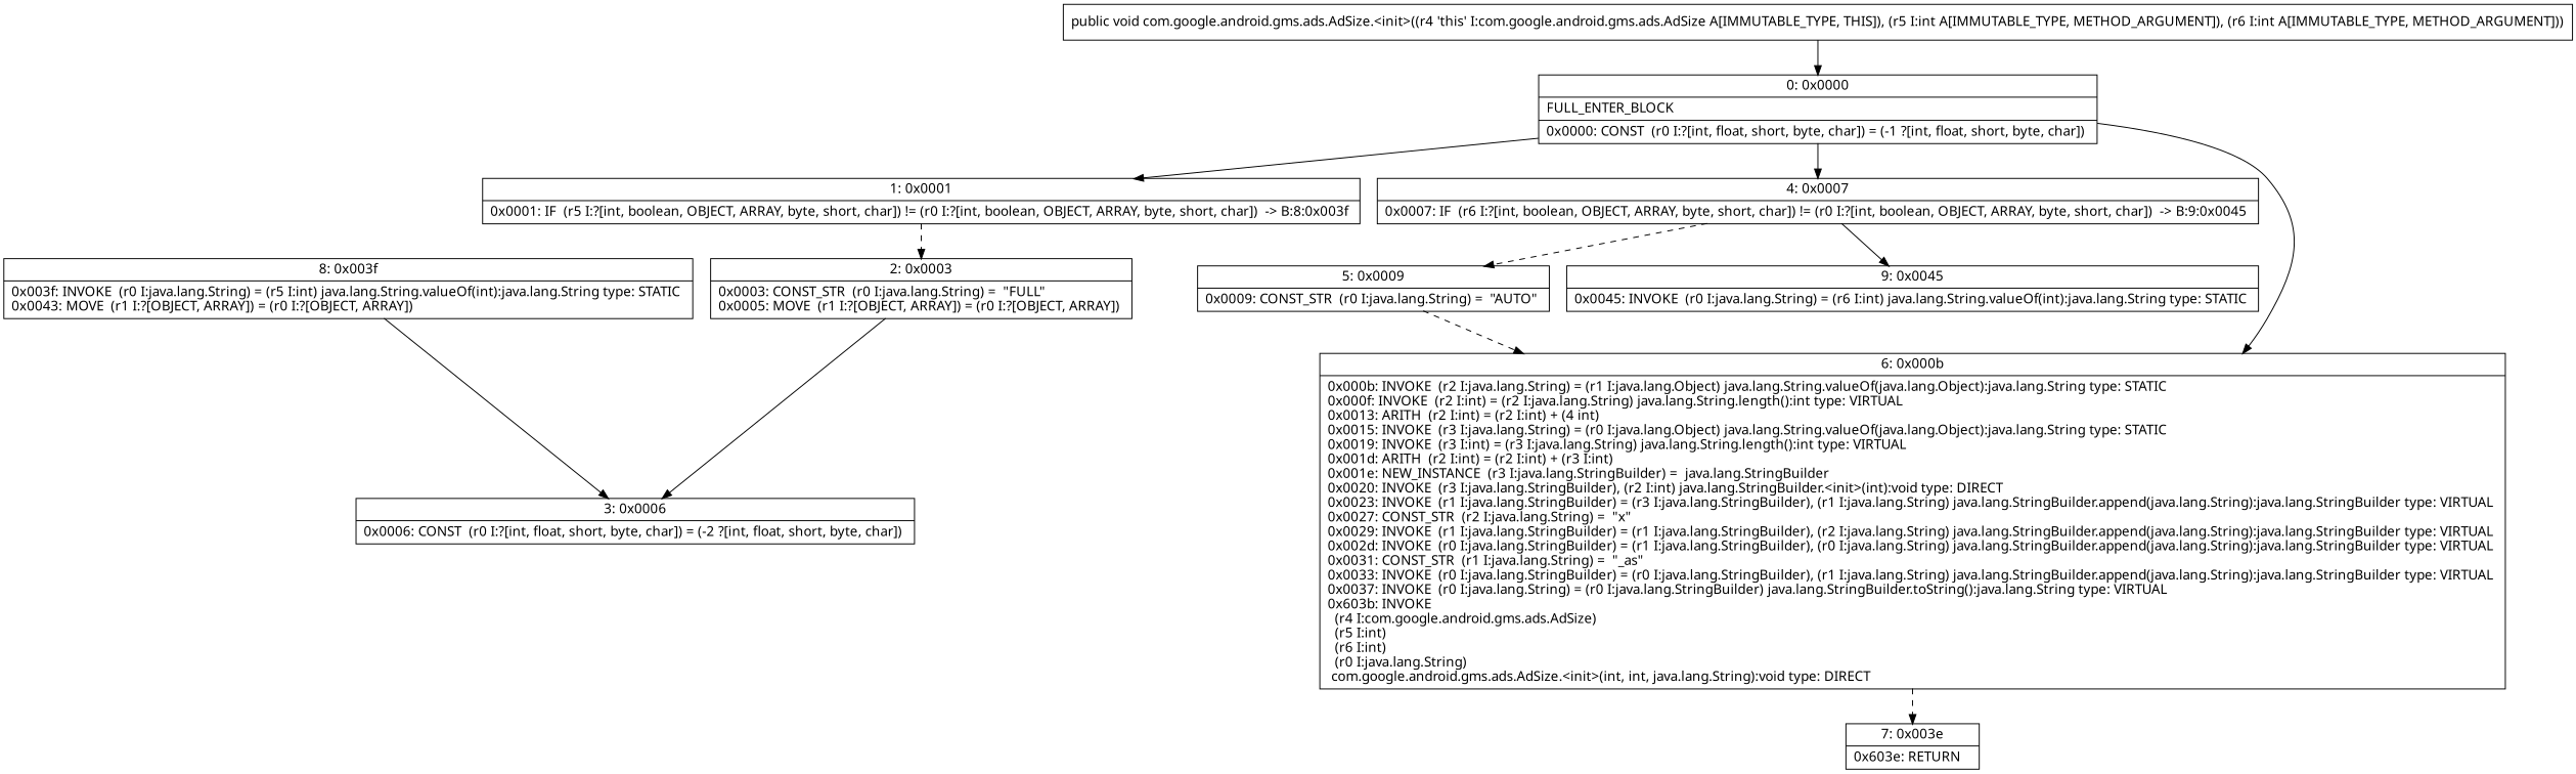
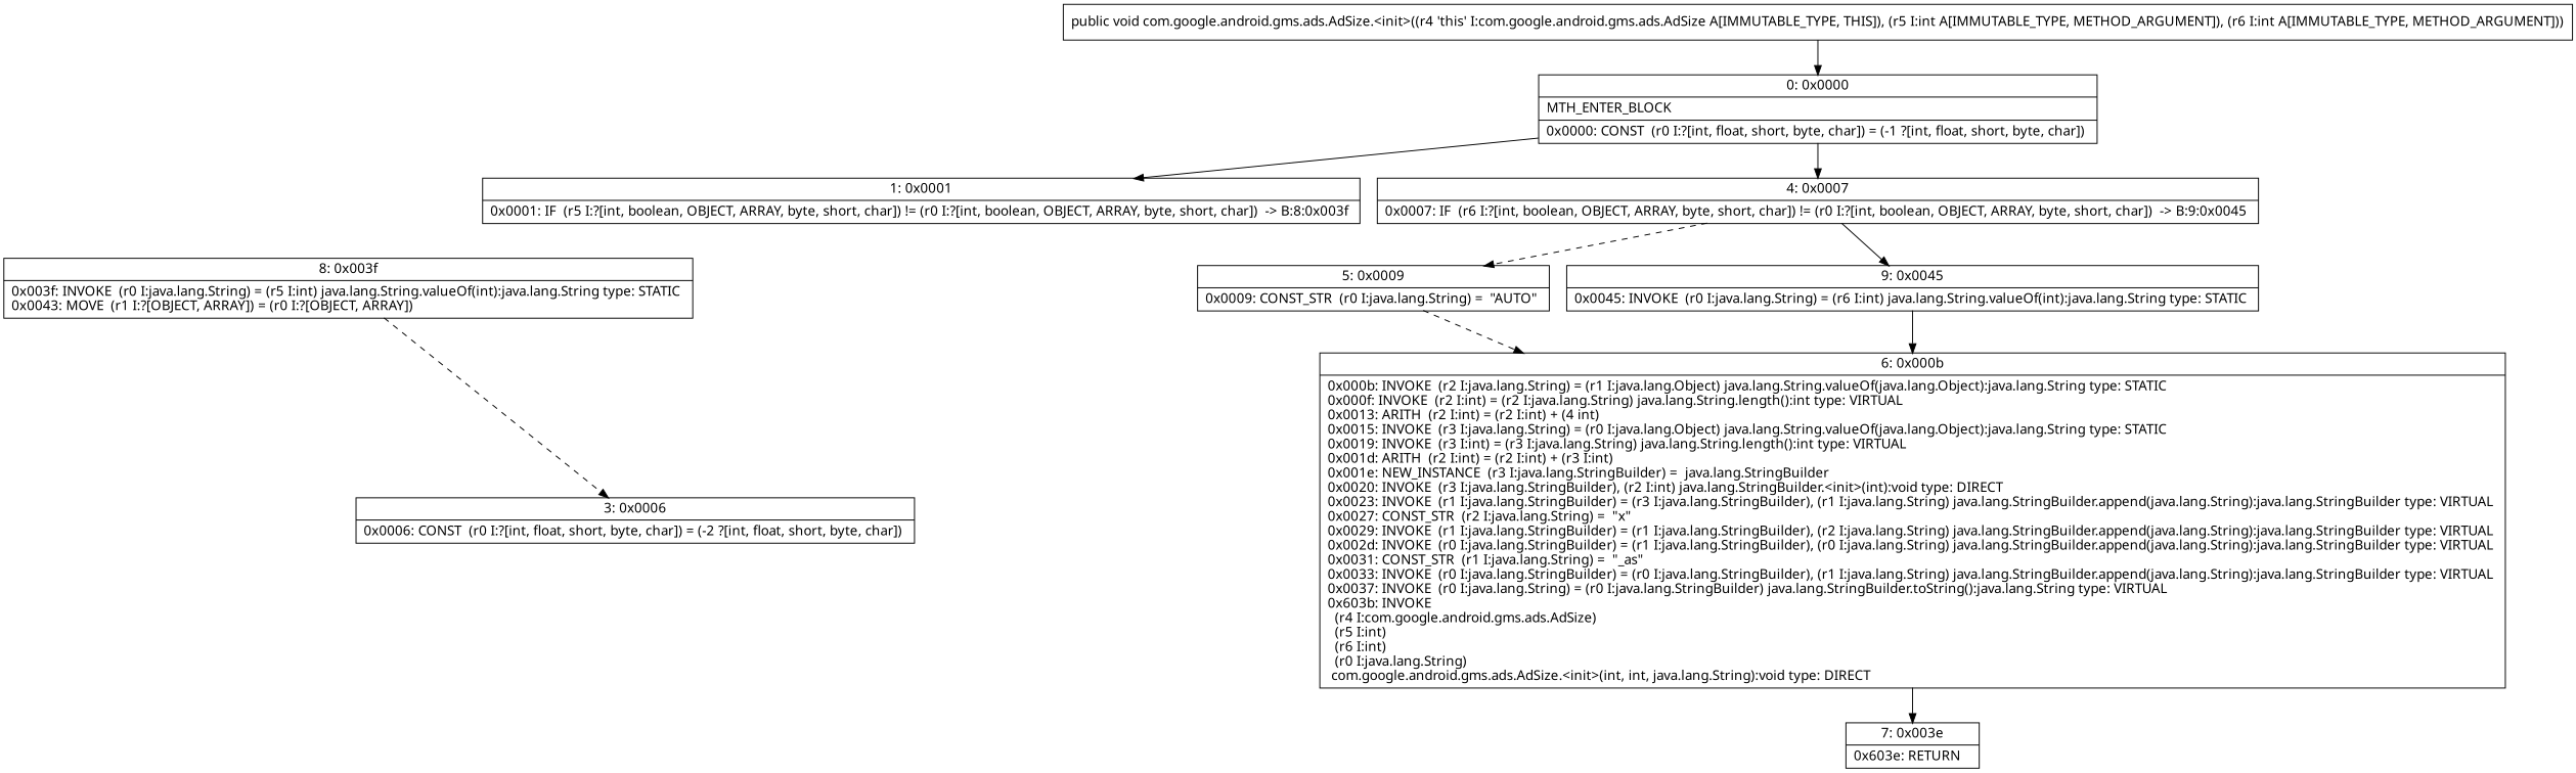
  digraph {
    fontname="Noto Sans"
    node [fontname="Noto Sans" shape=record]
    edge [fontname="Noto Sans"]
-   n1 [label="{0\:\ 0x0000|FULL_ENTER_BLOCK\l|0x0000: CONST  (r0 I:?[int, float, short, byte, char]) = (\-1 ?[int, float, short, byte, char]) \l}"]
+   n1 [label="{0\:\ 0x0000|MTH_ENTER_BLOCK\l|0x0000: CONST  (r0 I:?[int, float, short, byte, char]) = (\-1 ?[int, float, short, byte, char]) \l}"]
    n2 [label="{1\:\ 0x0001|0x0001: IF  (r5 I:?[int, boolean, OBJECT, ARRAY, byte, short, char]) != (r0 I:?[int, boolean, OBJECT, ARRAY, byte, short, char])  \-\> B:8:0x003f \l}"]
    n3 [label="{4\:\ 0x0007|0x0007: IF  (r6 I:?[int, boolean, OBJECT, ARRAY, byte, short, char]) != (r0 I:?[int, boolean, OBJECT, ARRAY, byte, short, char])  \-\> B:9:0x0045 \l}"]
-   n4 [label="{2\:\ 0x0003|0x0003: CONST_STR  (r0 I:java.lang.String) =  \"FULL\" \l0x0005: MOVE  (r1 I:?[OBJECT, ARRAY]) = (r0 I:?[OBJECT, ARRAY]) \l}"]
    n5 [label="{3\:\ 0x0006|0x0006: CONST  (r0 I:?[int, float, short, byte, char]) = (\-2 ?[int, float, short, byte, char]) \l}"]
    n6 [label="{8\:\ 0x003f|0x003f: INVOKE  (r0 I:java.lang.String) = (r5 I:int) java.lang.String.valueOf(int):java.lang.String type: STATIC \l0x0043: MOVE  (r1 I:?[OBJECT, ARRAY]) = (r0 I:?[OBJECT, ARRAY]) \l}"]
    n7 [label="{5\:\ 0x0009|0x0009: CONST_STR  (r0 I:java.lang.String) =  \"AUTO\" \l}"]
    n8 [label="{9\:\ 0x0045|0x0045: INVOKE  (r0 I:java.lang.String) = (r6 I:int) java.lang.String.valueOf(int):java.lang.String type: STATIC \l}"]
    n9 [label="{6\:\ 0x000b|0x000b: INVOKE  (r2 I:java.lang.String) = (r1 I:java.lang.Object) java.lang.String.valueOf(java.lang.Object):java.lang.String type: STATIC \l0x000f: INVOKE  (r2 I:int) = (r2 I:java.lang.String) java.lang.String.length():int type: VIRTUAL \l0x0013: ARITH  (r2 I:int) = (r2 I:int) + (4 int) \l0x0015: INVOKE  (r3 I:java.lang.String) = (r0 I:java.lang.Object) java.lang.String.valueOf(java.lang.Object):java.lang.String type: STATIC \l0x0019: INVOKE  (r3 I:int) = (r3 I:java.lang.String) java.lang.String.length():int type: VIRTUAL \l0x001d: ARITH  (r2 I:int) = (r2 I:int) + (r3 I:int) \l0x001e: NEW_INSTANCE  (r3 I:java.lang.StringBuilder) =  java.lang.StringBuilder \l0x0020: INVOKE  (r3 I:java.lang.StringBuilder), (r2 I:int) java.lang.StringBuilder.\<init\>(int):void type: DIRECT \l0x0023: INVOKE  (r1 I:java.lang.StringBuilder) = (r3 I:java.lang.StringBuilder), (r1 I:java.lang.String) java.lang.StringBuilder.append(java.lang.String):java.lang.StringBuilder type: VIRTUAL \l0x0027: CONST_STR  (r2 I:java.lang.String) =  \"x\" \l0x0029: INVOKE  (r1 I:java.lang.StringBuilder) = (r1 I:java.lang.StringBuilder), (r2 I:java.lang.String) java.lang.StringBuilder.append(java.lang.String):java.lang.StringBuilder type: VIRTUAL \l0x002d: INVOKE  (r0 I:java.lang.StringBuilder) = (r1 I:java.lang.StringBuilder), (r0 I:java.lang.String) java.lang.StringBuilder.append(java.lang.String):java.lang.StringBuilder type: VIRTUAL \l0x0031: CONST_STR  (r1 I:java.lang.String) =  \"_as\" \l0x0033: INVOKE  (r0 I:java.lang.StringBuilder) = (r0 I:java.lang.StringBuilder), (r1 I:java.lang.String) java.lang.StringBuilder.append(java.lang.String):java.lang.StringBuilder type: VIRTUAL \l0x0037: INVOKE  (r0 I:java.lang.String) = (r0 I:java.lang.StringBuilder) java.lang.StringBuilder.toString():java.lang.String type: VIRTUAL \l0x603b: INVOKE  \l  (r4 I:com.google.android.gms.ads.AdSize)\l  (r5 I:int)\l  (r6 I:int)\l  (r0 I:java.lang.String)\l com.google.android.gms.ads.AdSize.\<init\>(int, int, java.lang.String):void type: DIRECT \l}"]
    n10 [label="{7\:\ 0x003e|0x603e: RETURN   \l}"]
    n11 [label="{public void com.google.android.gms.ads.AdSize.\<init\>((r4 'this' I:com.google.android.gms.ads.AdSize A[IMMUTABLE_TYPE, THIS]), (r5 I:int A[IMMUTABLE_TYPE, METHOD_ARGUMENT]), (r6 I:int A[IMMUTABLE_TYPE, METHOD_ARGUMENT])) }"]
    n1 -> n2
    n1 -> n3
-   n2 -> n4 [style=dashed]
    n3 -> n7 [style=dashed]
    n3 -> n8
-   n4 -> n5
-   n6 -> n5
+   n6 -> n5 [style=dashed]
    n7 -> n9 [style=dashed]
-   n1 -> n9
-   n9 -> n10 [style=dashed]
+   n8 -> n9
+   n9 -> n10
    n11 -> n1
  }
